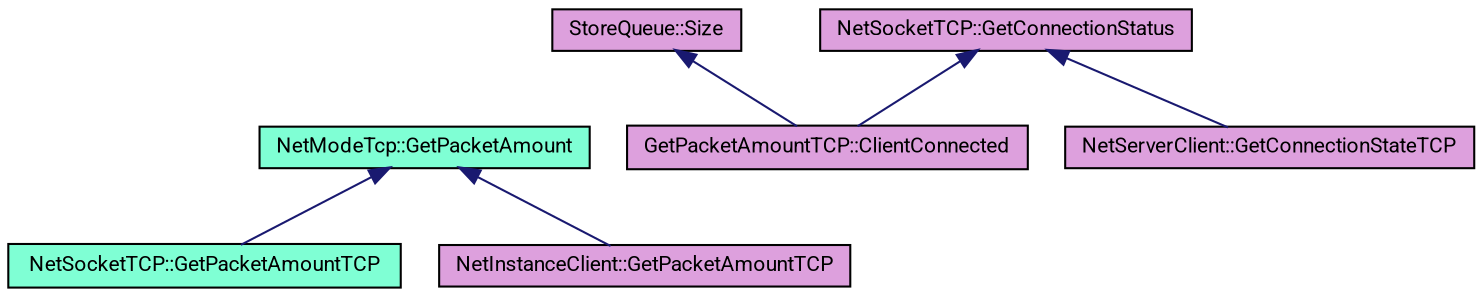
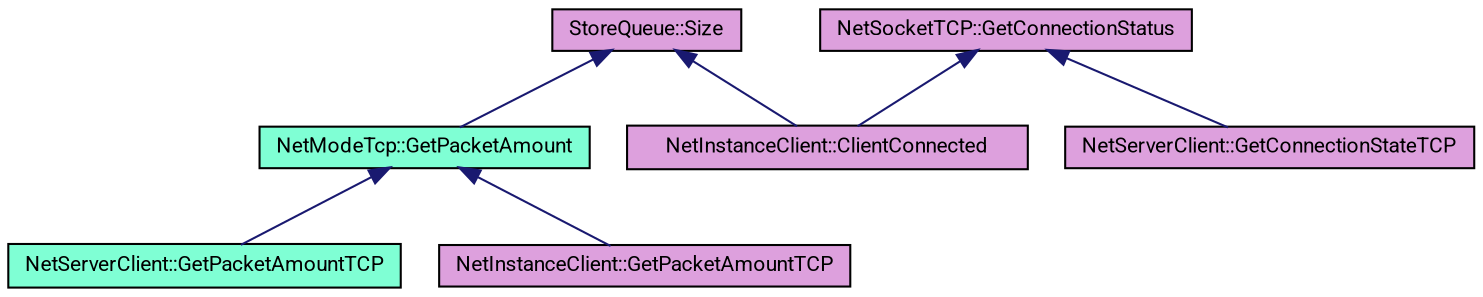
  digraph {
    fontname=Roboto
    rankdir=TB
    node [color=black fillcolor=plum fontname=Roboto fontsize=10 shape=record style=filled]
    edge [color=midnightblue dir=back fontname=Roboto fontsize=10 labelfontname=FreeSans labelfontsize=10 style=solid]
    n1 [fontcolor=black height=0.2 label="StoreQueue::Size" width=0.4]
    n2 [fillcolor=aquamarine height=0.2 label="NetModeTcp::GetPacketAmount" width=0.4]
-   n3 [height=0.2 label="GetPacketAmountTCP::ClientConnected" width=0.4]
+   n3 [height=0.2 label="NetInstanceClient::ClientConnected" width=0.4]
    n4 [height=0.2 label="NetSocketTCP::GetConnectionStatus" width=0.4]
    n5 [height=0.2 label="NetServerClient::GetConnectionStateTCP" width=0.4]
-   n6 [fillcolor=aquamarine height=0.2 label="NetSocketTCP::GetPacketAmountTCP" width=0.4]
+   n6 [fillcolor=aquamarine height=0.2 label="NetServerClient::GetPacketAmountTCP" width=0.4]
    n7 [height=0.2 label="NetInstanceClient::GetPacketAmountTCP" width=0.4]
+   n1 -> n2
    n1 -> n3
    n2 -> n6
    n2 -> n7
    n4 -> n3
    n4 -> n5
  }
